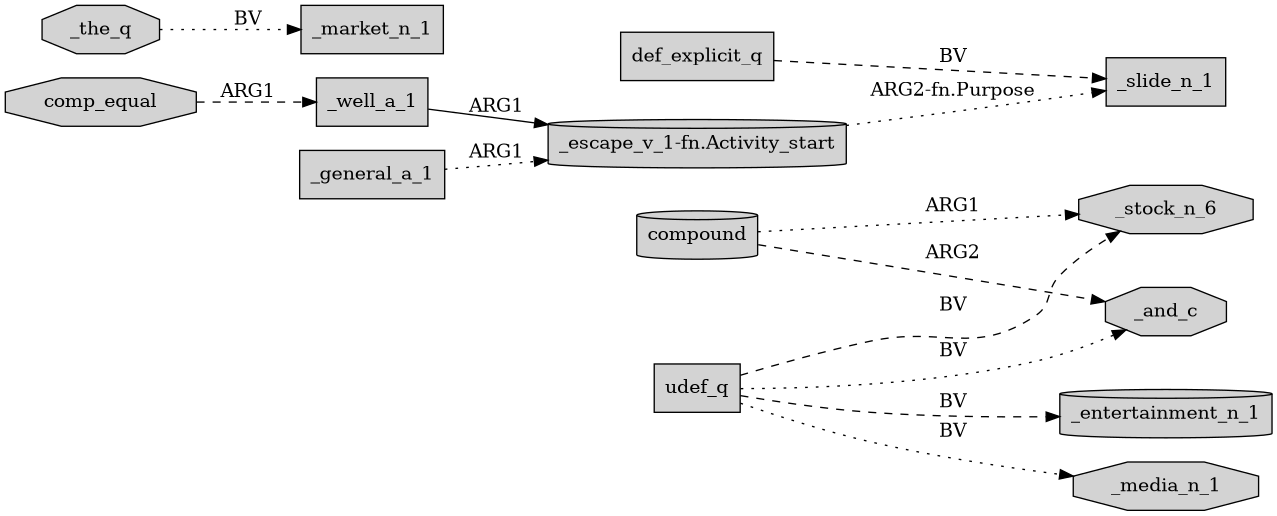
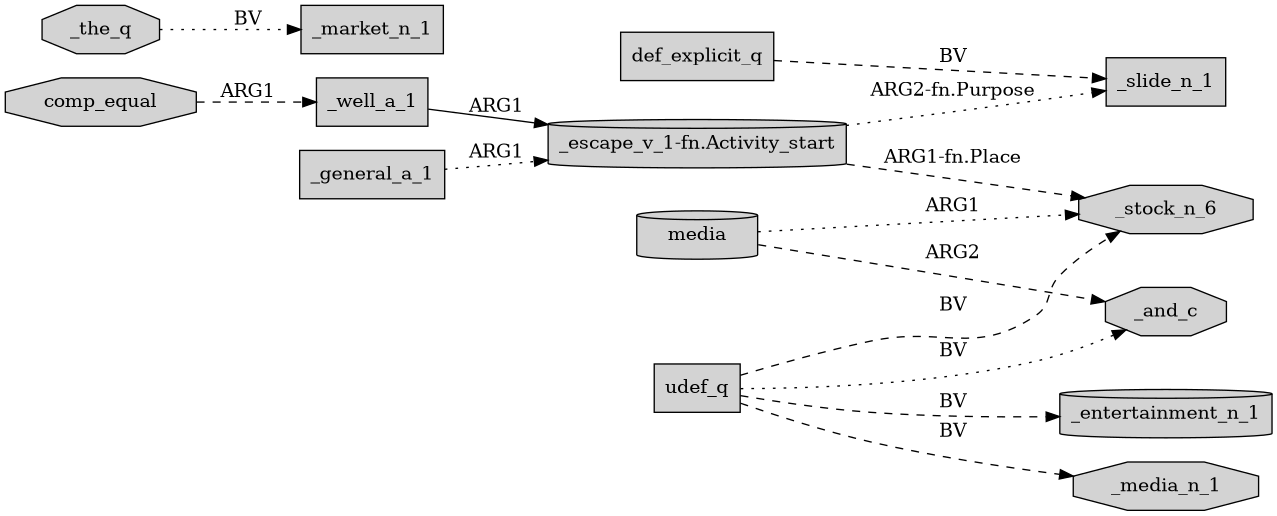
  digraph {
    rankdir=LR
    node [shape=box style=filled]
    edge [style=dotted]
    "_escape_v_1-fn.Activity_start" [shape=cylinder]
    _slide_n_1
    n3 [label=_stock_n_6 shape=octagon]
    comp_equal [shape=octagon]
    _well_a_1
    udef_q
    _and_c [shape=octagon]
    _media_n_1 [shape=octagon]
    _entertainment_n_1 [shape=cylinder]
    _general_a_1
-   compound [shape=cylinder]
+   compound [shape=cylinder label=media]
    _the_q [shape=octagon]
    _market_n_1
    def_explicit_q
    "_escape_v_1-fn.Activity_start" -> _slide_n_1 [label="ARG2-fn.Purpose"]
+   "_escape_v_1-fn.Activity_start" -> n3 [label="ARG1-fn.Place" style=dashed]
    comp_equal -> _well_a_1 [label=ARG1 style=dashed]
    _well_a_1 -> "_escape_v_1-fn.Activity_start" [label=ARG1 style=solid]
    udef_q -> n3 [label=BV style=dashed]
    udef_q -> _and_c [label=BV]
-   udef_q -> _media_n_1 [label=BV]
+   udef_q -> _media_n_1 [label=BV style=dashed]
    udef_q -> _entertainment_n_1 [label=BV style=dashed]
    _general_a_1 -> "_escape_v_1-fn.Activity_start" [label=ARG1]
    compound -> n3 [label=ARG1]
    compound -> _and_c [label=ARG2 style=dashed]
    _the_q -> _market_n_1 [label=BV]
    def_explicit_q -> _slide_n_1 [label=BV style=dashed]
  }
